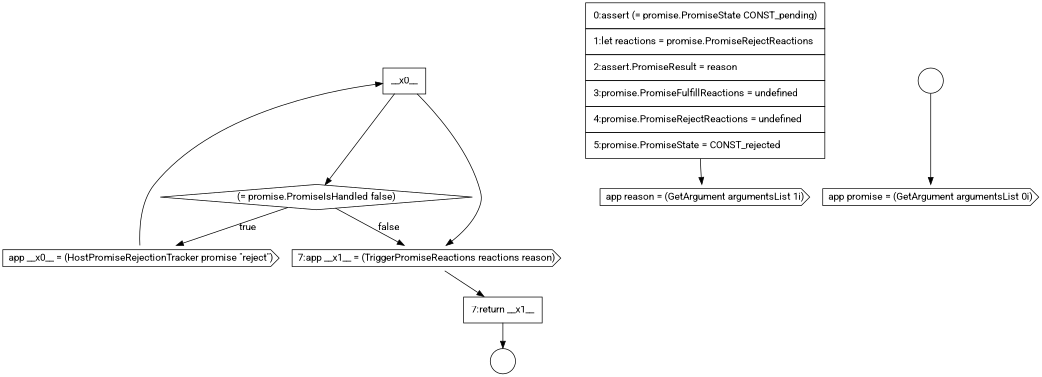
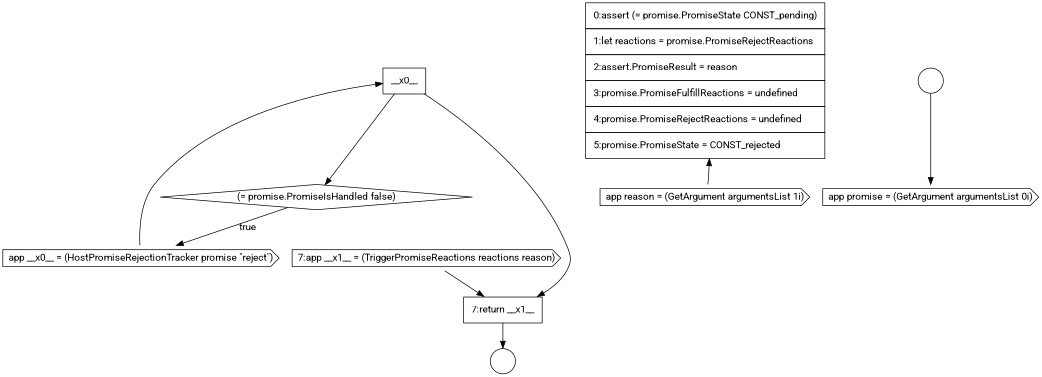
  digraph {
    fontname=Roboto
    node [color=black fillcolor=white fontname=Roboto shape=cds style=filled]
    edge [color=black fontname=Roboto]
    n1 [label=<<font color="black">7:app __x1__ = (TriggerPromiseReactions reactions reason)</font>>]
    n2 [label=<<font color="black">     <table border="0" cellborder="1" cellspacing="0" cellpadding="10">       <tr><td align="left">7:return __x1__</td></tr>     </table>   </font>> margin=0 shape=none]
    n3 [label=" " shape=circle]
    n4 [label=<<font color="black">     <table border="0" cellborder="1" cellspacing="0" cellpadding="10">       <tr><td align="left">0:assert (= promise.PromiseState CONST_pending)</td></tr>       <tr><td align="left">1:let reactions = promise.PromiseRejectReactions</td></tr>       <tr><td align="left">2:assert.PromiseResult = reason</td></tr>       <tr><td align="left">3:promise.PromiseFulfillReactions = undefined</td></tr>       <tr><td align="left">4:promise.PromiseRejectReactions = undefined</td></tr>       <tr><td align="left">5:promise.PromiseState = CONST_rejected</td></tr>     </table>   </font>> margin=0 shape=none]
    n5 [label=<<font color="black">(= promise.PromiseIsHandled false)</font>> shape=diamond]
    n6 [label=<<font color="black">app __x0__ = (HostPromiseRejectionTracker promise &quot;reject&quot;)</font>>]
    n7 [label=<<font color="black">app promise = (GetArgument argumentsList 0i)</font>>]
    n8 [label=<<font color="black">app reason = (GetArgument argumentsList 1i)</font>>]
    n9 [label=<<font color="black">     <table border="0" cellborder="1" cellspacing="0" cellpadding="10">       <tr><td align="left">__x0__</td></tr>     </table>   </font>> margin=0 shape=none]
    n10 [label=" " shape=circle]
    n1 -> n2
    n2 -> n3
-   n5 -> n1 [label=<<font color="black">false</font>>]
    n5 -> n6 [label=<<font color="black">true</font>>]
    n6 -> n9
-   n4 -> n8
-   n9 -> n1
+   n8 -> n4
+   n9 -> n2
    n9 -> n5
    n10 -> n7
  }
